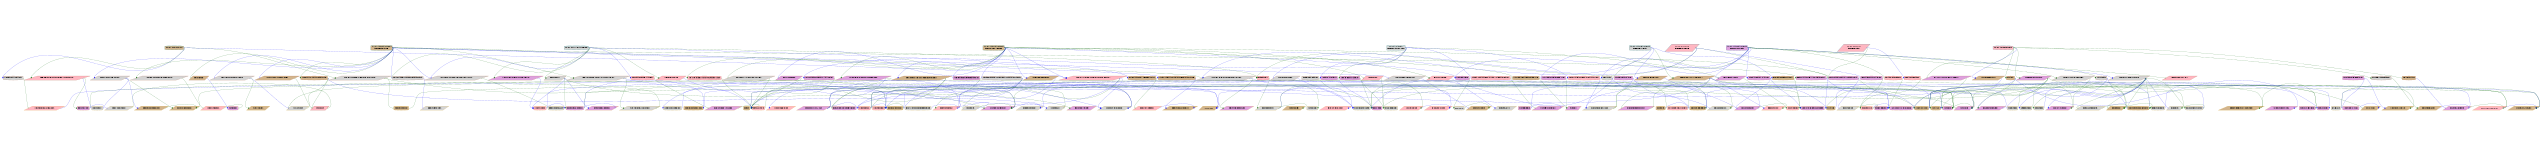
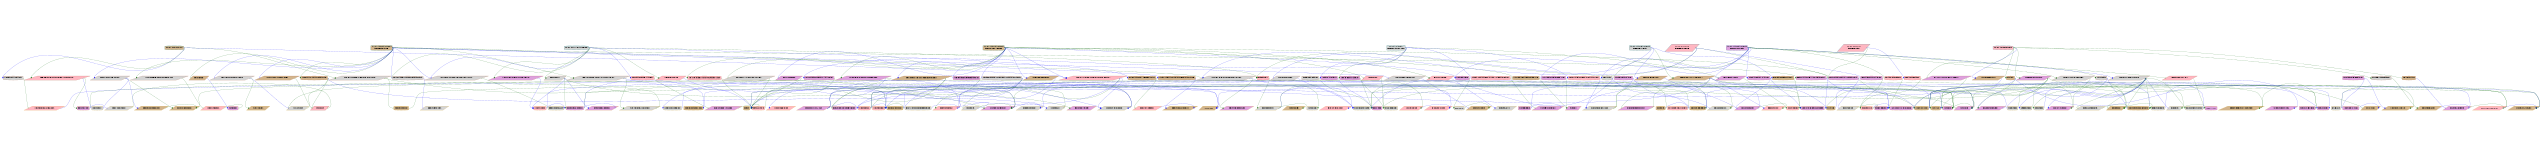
  digraph {
    fontname=Lato
    rankdir=TB
    ranksep="3 equally"
    node [color=goldenrod fillcolor=lightgrey fontname=Lato fontsize=12 shape=parallelogram style=filled]
    edge [arrowhead=box color=darkgreen fontname=Lato headport=w tailport=e]
    n1 [color=teal fillcolor=tan label="How can I avoid losing work?" shape=cylinder]
    n2 [color=teal fillcolor=lightpink label="How can I find and use\nother people's data?"]
    n3 [color=teal fillcolor=lightpink label="How can I find and use\nother people's software?"]
    n4 [color=teal fillcolor=lightpink label="How can I be more productive?" shape=cylinder]
    n5 [color=teal fillcolor=tan label="How can I make it easy for people\nto collaborate with me?" shape=cylinder]
    n6 [color=teal fillcolor=plum label="How can I make it easy for people\nto find and use my data?" shape=cylinder]
    n7 [color=teal label="How can I make it easy\nfor programs to use my data?" shape=cylinder]
    n8 [color=teal fillcolor=tan label="How can I make it easy for people\nto find and use my software?" shape=cylinder]
    n9 [color=teal label="How can I tell if my results are correct?" shape=cylinder]
    n10 [color=teal label="How can I make it easy for people\nto reproduce my results?" shape=cylinder]
    n11 [color=sienna label="Add assertions to the software to document invariants."]
    n12 [color=sienna label="Put everything created by people into version control."]
    n13 [color=sienna fillcolor=plum label="Make every value atomic." shape=cylinder]
    n14 [color=sienna fillcolor=tan label="Automate repetitive tasks."]
    n15 [color=sienna fillcolor=plum label="Avoid duplicating functionality within modules." shape=cylinder]
    n16 [color=sienna label="Provide simple re-runnable end-to-end test cases." shape=cylinder]
    n17 [color=sienna fillcolor=tan label="Build tools." shape=cylinder]
    n18 [color=sienna fillcolor=tan label="Choose a primary communication channel." shape=cylinder]
    n19 [color=sienna fillcolor=lightpink label="Choose an appropriate visualization." shape=cylinder]
    n20 [color=sienna label="Clean up data." shape=cylinder]
    n21 [color=sienna fillcolor=lightpink label="Do code reviews." shape=cylinder]
    n22 [color=sienna fillcolor=tan label="Maintain a checklist of things to do before sharing a change." shape=cylinder]
    n23 [color=sienna fillcolor=tan label="Organize the project consistently." shape=cylinder]
    n24 [color=sienna fillcolor=plum label="Submit data to a reputable DOI issuer." shape=cylinder]
    n25 [color=sienna label="Debug programs."]
    n26 [color=sienna label="Begin programs with explanatory comments."]
    n27 [color=sienna fillcolor=plum label="Don't duplicate code."]
    n28 [color=sienna fillcolor=lightpink label="Don't duplicate large data." shape=cylinder]
    n29 [color=sienna fillcolor=plum label="Only do as much calculation as necessary."]
    n30 [color=sienna fillcolor=plum label="Make requirements/dependencies explicit." shape=cylinder]
    n31 [color=sienna label="Foster a welcoming environment."]
    n32 [color=sienna fillcolor=tan label="Get an ORCID."]
    n33 [color=sienna fillcolor=lightpink label="Give values, functions, and classes meaningful names." shape=cylinder]
    n34 [color=sienna label="Write good commit comments." shape=cylinder]
    n35 [color=sienna fillcolor=plum label="Have the computer repeat things." shape=cylinder]
    n36 [color=sienna fillcolor=plum label="Include a README file explaining project scope."]
    n37 [color=sienna fillcolor=tan label="Isolate project dependencies."]
    n38 [color=sienna fillcolor=plum label="Give every record a unique key." shape=cylinder]
    n39 [color=sienna label="Keep the master copy of every manuscript on the web."]
    n40 [color=sienna fillcolor=plum label="Use meaningful path names." shape=cylinder]
    n41 [color=sienna label="Normalize data." shape=cylinder]
    n42 [color=sienna fillcolor=lightpink label="Prefer open text formats to proprietary non-text formats."]
    n43 [color=sienna label="Find performance bottlenecks." shape=cylinder]
    n44 [color=sienna fillcolor=tan label="Maintain a to-do list for each project."]
    n45 [color=sienna fillcolor=tan label="Represent every analysis step textually."]
    n46 [color=sienna fillcolor=tan label="Record provenance in data."]
    n47 [color=sienna fillcolor=plum label="Record publishing steps in machine-usable form." shape=cylinder]
    n48 [color=sienna label="Use regular layout for spreadsheets."]
    n49 [color=sienna fillcolor=lightpink label="Remove unused code."]
    n50 [color=sienna label="Represent each fact once." shape=cylinder]
    n51 [color=sienna fillcolor=plum label="Re-use libraries rather than writing equivalents." shape=cylinder]
    n52 [color=sienna fillcolor=tan label="Run tests automatically before each commit." shape=cylinder]
    n53 [color=sienna fillcolor=plum label="Search question-and-answer sites." shape=cylinder]
    n54 [color=sienna fillcolor=lightpink label="Search data repositories." shape=cylinder]
    n55 [color=sienna fillcolor=lightpink label="Separate models from views."]
    n56 [color=sienna label="Make it easy to set up a development environment."]
    n57 [color=sienna fillcolor=tan label="Submit software to a reputable DOI issuer." shape=cylinder]
    n58 [color=sienna fillcolor=lightpink label="Use path names that are easy to sort and to match." shape=cylinder]
-   n59 [color=sienna label="Make the explicit citation for projects explicit."]
+   n59 [color=sienna label="Make the preferred citation for projects explicit."]
    n60 [color=sienna label="Make the project's license explicit."]
    n61 [color=sienna fillcolor=plum label="Store raw data exactly as it arrived." shape=cylinder]
    n62 [color=sienna fillcolor=lightpink label="Store work in a remotely-hosted version control repository."]
    n63 [color=sienna fillcolor=plum label="Treat metadata like data."]
    n64 [color=sienna label="Use online collaborative commenting."]
    n65 [color=sienna label="Use configuration files and conditionals rather than commenting." shape=cylinder]
    n66 [color=sienna fillcolor=lightpink label="Use dictionaries."]
    n67 [color=sienna fillcolor=plum label="Use efficient data structures."]
    n68 [color=sienna fillcolor=tan label="Break programs into short, self-contained functions."]
    n69 [color=sienna fillcolor=lightpink label="Use text values that are easy to match with regular expressions." shape=cylinder]
    n70 [color=sienna fillcolor=tan label="Use more hardware." shape=cylinder]
    n71 [color=sienna fillcolor=plum label="Use an open license." shape=cylinder]
    n72 [color=sienna label="Use a package manager."]
    n73 [color=sienna label="Store data in a relational database."]
    n74 [color=sienna fillcolor=lightpink label="Write readable software."]
    n75 [color=sienna fillcolor=plum label="Write unit tests to specify and check behavior."]
    n76 [fillcolor=plum label="Adding Files to a Repository"]
    n77 [label="Aggregating Data" shape=cylinder]
    n78 [fillcolor=tan label="Barriers to Participation"]
    n79 [label="Publishing a Blog"]
    n80 [fillcolor=lightpink label="Specifying Citations"]
    n81 [fillcolor=tan label="Specifying a License"]
    n82 [fillcolor=lightpink label="Writing a README File"]
    n83 [fillcolor=plum label="Boolean Operators" shape=cylinder]
    n84 [fillcolor=tan label="Understanding The Call Stack" shape=cylinder]
    n85 [label="Choosing Good Path Names"]
    n86 [label="Where to Host a Repository" shape=cylinder]
    n87 [fillcolor=plum label="Choosing a Good Visualization"]
    n88 [fillcolor=tan label="Creating a Code of Conduct"]
    n89 [label="Doing Code Reviews"]
    n90 [fillcolor=tan label="Creating a Commit Checklist"]
    n91 [fillcolor=plum label="Computer Architecture"]
    n92 [fillcolor=tan label="Conditional Expressions" shape=cylinder]
    n93 [fillcolor=lightpink label="Continuous Integration"]
    n94 [label="Coverage Analysis"]
    n95 [label="Creating a Database" shape=cylinder]
    n96 [label="Creating Integrity Tests"]
    n97 [label="Creating a Repository"]
    n98 [label="Introducing CSV" shape=cylinder]
    n99 [label="Data Design"]
    n100 [fillcolor=plum label="Data Hygiene" shape=cylinder]
    n101 [fillcolor=lightpink label="Basic Types and Conversion"]
    n102 [label="Defensive Programming" shape=cylinder]
    n103 [fillcolor=plum label="Documenting Software Requirements" shape=cylinder]
    n104 [fillcolor=lightpink label="Environment Variables"]
    n105 [fillcolor=plum label="Exporting OpenRefine History"]
    n106 [label="Filename Extensions"]
    n107 [fillcolor=lightpink label="How the Filesystem is Laid Out" shape=cylinder]
    n108 [label="Filtering Data" shape=cylinder]
    n109 [fillcolor=tan label="Finding Files" shape=cylinder]
    n110 [label="Finding Software"]
    n111 [fillcolor=plum label="Formatting Spreadsheets"]
    n112 [fillcolor=plum label="Using DOIs"]
    n113 [fillcolor=lightpink label="Writing Good Commit Comments"]
    n114 [fillcolor=plum label="Handling Missing Data"]
    n115 [label="Identify Starting Points"]
    n116 [label="Ignoring Files"]
    n117 [fillcolor=lightpink label="Installing Software"]
    n118 [fillcolor=tan label="Introducing OpenRefine" shape=cylinder]
    n119 [fillcolor=tan label="Introducing Relational Databases" shape=cylinder]
    n120 [label="Introducing Version Control"]
    n121 [color=sienna fillcolor=lightpink label="Issue Tracking"]
    n122 [label="Combining Data Using Join" shape=cylinder]
    n123 [fillcolor=plum label="Logging Program Execution"]
    n124 [label="Managing Email"]
    n125 [fillcolor=tan label="Creating, Deleting, and Managing Files"]
    n126 [fillcolor=tan label="Merging Changes"]
    n127 [fillcolor=lightpink label="Storing Metadata" shape=cylinder]
+   n128 [fillcolor=plum label="Models vs. Views" shape=cylinder]
    n129 [fillcolor=plum label="Navigating the File System"]
    n130 [fillcolor=plum label="Noble's Rules for Organizing Projects" shape=cylinder]
    n131 [label="Open Licenses" shape=cylinder]
    n132 [fillcolor=plum label="Pipes and Filters" shape=cylinder]
    n133 [fillcolor=tan label=Plotting shape=cylinder]
    n134 [fillcolor=tan label="Profiling Performance"]
    n135 [fillcolor=lightpink label="Configuring Programs"]
    n136 [label="Programming Databases"]
    n137 [fillcolor=lightpink label="Programming Style" shape=cylinder]
    n138 [label="Python Dictionaries" shape=cylinder]
    n139 [fillcolor=tan label="Lists in Python"]
    n140 [fillcolor=plum label="Reading CSV Files" shape=cylinder]
    n141 [fillcolor=plum label="Reading Error Messages"]
    n142 [fillcolor=lightpink label="Recording History"]
    n143 [fillcolor=plum label="Reproducibility and All That"]
    n144 [fillcolor=lightpink label="Reviewing Version History"]
    n145 [fillcolor=lightpink label="Searching Online" shape=cylinder]
    n146 [fillcolor=tan label="Selecting Data"]
    n147 [fillcolor=plum label="Setting Up for Development"]
    n148 [label="Taschuk's Rules for Project Dependencies" shape=cylinder]
    n149 [label="Task Farming" shape=cylinder]
    n150 [fillcolor=plum label="Tracing Program Execution" shape=cylinder]
    n151 [fillcolor=plum label="Tracking Provenance"]
    n152 [label="Updating Data" shape=cylinder]
    n153 [fillcolor=tan label="Updating a Repository" shape=cylinder]
    n154 [label="Using a Package Manager" shape=cylinder]
    n155 [label="Using Branches" shape=cylinder]
    n156 [fillcolor=plum label="Using a Plain Text Editor" shape=cylinder]
    n157 [fillcolor=tan label="Using Hypothes.is"]
    n158 [fillcolor=plum label="Using Libraries"]
    n159 [fillcolor=tan label="Using Make" shape=cylinder]
    n160 [fillcolor=tan label="Using NumPy" shape=cylinder]
    n161 [fillcolor=plum label="Using OpenRefine" shape=cylinder]
    n162 [fillcolor=plum label="Using ORCIDs" shape=cylinder]
    n163 [fillcolor=plum label="Using Pandas" shape=cylinder]
    n164 [fillcolor=plum label="Using Regular Expressions"]
    n165 [label="Using Web-based Authoring Tools"]
    n166 [fillcolor=tan label="Variable Scope"]
    n167 [fillcolor=tan label="Variables and Assignment"]
    n168 [fillcolor=plum label="What Not to Put in Version Control" shape=cylinder]
    n169 [fillcolor=lightpink label="Writing Functions" shape=cylinder]
    n170 [fillcolor=lightpink label="Writing Programs" shape=cylinder]
    n171 [fillcolor=plum label="Writing Loops in Python" shape=cylinder]
    n172 [fillcolor=tan label="Writing Loops in the Shell"]
    n173 [fillcolor=tan label="Writing Shell Scripts" shape=cylinder]
    n174 [fillcolor=lightpink label="Writing Unit Tests" shape=cylinder]
    subgraph sub_1 {
      rank=same
      n1
      n2
      n3
      n4
      n5
      n6
      n7
      n8
      n9
      n10
    }
    subgraph sub_2 {
      rank=same
      n11
      n12
      n13
      n14
      n15
      n16
      n17
      n18
      n19
      n20
      n21
      n22
      n23
      n24
      n25
      n26
      n27
      n28
      n29
      n30
      n31
      n32
      n33
      n34
      n35
      n36
      n37
      n38
      n39
      n40
      n41
      n42
      n43
      n44
      n45
      n46
      n47
      n48
      n49
      n50
      n51
      n52
      n53
      n54
      n55
      n56
      n57
      n58
      n59
      n60
      n61
      n62
      n63
      n64
      n65
      n66
      n67
      n68
      n69
      n70
      n71
      n72
      n73
      n74
      n75
    }
    subgraph sub_3 {
      rank=same
      n76
      n77
      n78
      n79
      n80
      n81
      n82
      n83
      n84
      n85
      n86
      n87
      n88
      n89
      n90
      n91
      n92
      n93
      n94
      n95
      n96
      n97
      n98
      n99
      n100
      n101
      n102
      n103
      n104
      n105
      n106
      n107
      n108
      n109
      n110
      n111
      n112
      n113
      n114
      n115
      n116
      n117
      n118
      n119
      n120
      n121
      n122
      n123
      n124
      n125
      n126
      n127
+     n128
      n129
      n130
      n131
      n132
      n133
      n134
      n135
      n136
      n137
      n138
      n139
      n140
      n141
      n142
      n143
      n144
      n145
      n146
      n147
      n148
      n149
      n150
      n151
      n152
      n153
      n154
      n155
      n156
      n157
      n158
      n159
      n160
      n161
      n162
      n163
      n164
      n165
      n166
      n167
      n168
      n169
      n170
      n171
      n172
      n173
      n174
    }
    n1 -> n12
    n1 -> n34 [color=blue]
    n1 -> n42
    n1 -> n62 [color=blue]
    n2 -> n51 [arrowhead=odot]
    n2 -> n54 [color=blue]
    n3 -> n21
    n3 -> n51 [arrowhead=odot]
    n3 -> n53 [arrowhead=odot color=blue]
    n3 -> n72 [arrowhead=odot color=blue]
    n4 -> n14 [color=blue]
    n4 -> n17
    n4 -> n29 [arrowhead=odot]
    n4 -> n43
    n4 -> n67
    n4 -> n70 [arrowhead=odot]
    n5 -> n11 [arrowhead=odot color=blue]
    n5 -> n16 [arrowhead=odot color=blue]
    n5 -> n18
    n5 -> n22 [color=blue]
    n5 -> n31 [color=blue]
    n5 -> n32 [arrowhead=odot]
    n5 -> n39
    n5 -> n44 [arrowhead=odot color=blue]
    n5 -> n47
    n5 -> n56 [arrowhead=odot]
    n5 -> n59
    n5 -> n60 [arrowhead=odot color=blue]
    n5 -> n64 [arrowhead=odot color=blue]
    n6 -> n20 [color=blue]
    n6 -> n24 [arrowhead=odot color=blue]
    n6 -> n28 [arrowhead=odot]
    n6 -> n40 [arrowhead=odot]
    n6 -> n41
    n6 -> n48
    n6 -> n55 [arrowhead=odot]
    n6 -> n61 [color=blue]
    n6 -> n63 [arrowhead=odot color=blue]
    n6 -> n71 [arrowhead=odot color=blue]
    n6 -> n73 [color=blue]
    n7 -> n13 [color=blue]
    n7 -> n15 [color=blue]
    n7 -> n38
    n7 -> n58 [color=blue]
    n7 -> n63 [arrowhead=odot]
    n7 -> n69 [arrowhead=odot color=blue]
    n8 -> n26 [arrowhead=odot]
    n8 -> n27 [arrowhead=odot color=blue]
    n8 -> n30 [arrowhead=odot color=blue]
    n8 -> n33
    n8 -> n36
    n8 -> n37 [color=blue]
    n8 -> n49
    n8 -> n51 [arrowhead=odot]
    n8 -> n57 [arrowhead=odot]
    n8 -> n62 [color=blue]
    n8 -> n65 [arrowhead=odot color=blue]
    n8 -> n66 [arrowhead=odot]
    n8 -> n68 [color=blue]
    n8 -> n71 [color=blue]
    n9 -> n11 [arrowhead=odot color=blue]
    n9 -> n16 [arrowhead=odot]
    n9 -> n19 [color=blue]
    n9 -> n21
    n9 -> n25
    n9 -> n52 [color=blue]
    n9 -> n74
    n9 -> n75
    n10 -> n23 [color=blue]
    n10 -> n45
    n10 -> n46 [color=blue]
    n10 -> n56 [color=blue]
    n11 -> n102 [arrowhead=odot]
    n12 -> n76
    n12 -> n153 [arrowhead=odot]
    n13 -> n100 [arrowhead=odot color=blue]
    n14 -> n173 [arrowhead=odot color=blue]
    n15 -> n137
    n16 -> n96 [arrowhead=odot color=blue]
    n17 -> n132 [color=blue]
    n17 -> n170 [color=blue]
    n17 -> n173
    n18 -> n79 [arrowhead=odot]
    n18 -> n121 [arrowhead=odot]
    n18 -> n124 [color=blue]
    n19 -> n87 [arrowhead=odot]
    n20 -> n100 [color=blue]
    n20 -> n118 [arrowhead=odot color=blue]
    n21 -> n89
    n22 -> n90 [color=blue]
    n23 -> n130
    n24 -> n112 [arrowhead=odot]
    n25 -> n123 [color=blue]
    n25 -> n141
    n25 -> n150
    n25 -> n174 [color=blue]
    n26 -> n137
    n27 -> n137
    n28 -> n168
    n29 -> n159 [arrowhead=odot]
    n30 -> n103 [arrowhead=odot]
    n31 -> n78
    n31 -> n88 [color=blue]
    n31 -> n115 [arrowhead=odot color=blue]
    n32 -> n162 [color=blue]
    n33 -> n137 [arrowhead=odot]
    n34 -> n113 [arrowhead=odot]
    n35 -> n171 [arrowhead=odot color=blue]
    n35 -> n172 [color=blue]
    n36 -> n82 [color=blue]
    n36 -> n103 [arrowhead=odot]
    n37 -> n148 [arrowhead=odot color=blue]
    n38 -> n100 [arrowhead=odot]
    n38 -> n138
    n39 -> n120 [color=blue]
    n39 -> n165
    n40 -> n85 [arrowhead=odot color=blue]
    n40 -> n106 [arrowhead=odot color=blue]
    n41 -> n111 [arrowhead=odot color=blue]
    n41 -> n119 [arrowhead=odot color=blue]
    n42 -> n98 [arrowhead=odot color=blue]
    n42 -> n140
    n43 -> n134
    n44 -> n121 [arrowhead=odot]
    n45 -> n105 [arrowhead=odot]
    n45 -> n142 [color=blue]
    n45 -> n159 [arrowhead=odot color=blue]
    n45 -> n170 [arrowhead=odot color=blue]
    n45 -> n173 [arrowhead=odot]
    n46 -> n151 [arrowhead=odot color=blue]
    n47 -> n159 [color=blue]
    n47 -> n173 [arrowhead=odot color=blue]
    n48 -> n111
    n49 -> n94 [color=blue]
    n50 -> n100
    n51 -> n110 [arrowhead=odot color=blue]
    n51 -> n158 [arrowhead=odot]
    n52 -> n93 [arrowhead=odot]
    n53 -> n145
    n54 -> n145 [arrowhead=odot]
+   n55 -> n128
    n56 -> n147
    n56 -> n154 [color=blue]
    n57 -> n112
    n58 -> n85 [color=blue]
    n59 -> n80 [arrowhead=odot]
    n60 -> n81 [arrowhead=odot color=blue]
    n61 -> n130 [color=blue]
    n61 -> n151 [arrowhead=odot color=blue]
    n62 -> n86 [color=blue]
    n62 -> n116 [arrowhead=odot]
    n62 -> n120 [color=blue]
    n63 -> n127
    n64 -> n79 [arrowhead=odot color=blue]
    n64 -> n157
    n65 -> n92 [color=blue]
    n65 -> n135
    n65 -> n137 [arrowhead=odot color=blue]
    n66 -> n138 [arrowhead=odot]
    n67 -> n138 [arrowhead=odot]
    n67 -> n139 [arrowhead=odot]
    n67 -> n160
    n67 -> n163
    n68 -> n137 [arrowhead=odot]
    n68 -> n169 [arrowhead=odot]
    n69 -> n164 [arrowhead=odot]
    n70 -> n91 [arrowhead=odot color=blue]
    n71 -> n131
    n72 -> n154 [color=blue]
    n73 -> n77 [color=blue]
    n73 -> n95
    n73 -> n99 [arrowhead=odot color=blue]
    n73 -> n108
    n73 -> n114 [color=blue]
    n73 -> n119 [arrowhead=odot]
    n73 -> n122
    n73 -> n136 [arrowhead=odot]
    n73 -> n146 [arrowhead=odot]
    n73 -> n152 [arrowhead=odot color=blue]
    n74 -> n137 [color=blue]
    n75 -> n174 [color=blue]
    n76 -> n97 [color=blue headport=e]
    n76 -> n120 [arrowhead=odot headport=e]
    n77 -> n114 [headport=e]
    n78 -> n124 [arrowhead=odot headport=e]
    n79 -> n165 [arrowhead=odot headport=e]
    n80 -> n162 [arrowhead=odot headport=e]
    n84 -> n166 [color=blue headport=e]
    n85 -> n106 [headport=e]
    n85 -> n109 [arrowhead=odot headport=e]
    n86 -> n120 [arrowhead=odot color=blue headport=e]
    n87 -> n133 [arrowhead=odot headport=e]
    n88 -> n78 [headport=e]
    n89 -> n126 [headport=e]
    n89 -> n144 [color=blue headport=e]
    n89 -> n155 [headport=e]
    n91 -> n101 [arrowhead=odot headport=e]
    n92 -> n83 [arrowhead=odot color=blue headport=e]
    n93 -> n90 [color=blue headport=e]
    n95 -> n122 [arrowhead=odot color=blue headport=e]
    n97 -> n120 [color=blue headport=e]
    n99 -> n122 [arrowhead=odot headport=e]
    n100 -> n99 [headport=e]
    n101 -> n167 [color=blue headport=e]
    n105 -> n118 [headport=e]
    n108 -> n119 [arrowhead=odot color=blue headport=e]
    n109 -> n107 [arrowhead=odot color=blue headport=e]
    n110 -> n145 [arrowhead=odot headport=e]
    n113 -> n76 [arrowhead=odot color=blue headport=e]
    n114 -> n146 [arrowhead=odot headport=e]
    n115 -> n121 [arrowhead=odot headport=e]
    n116 -> n76 [headport=e]
    n117 -> n104 [color=blue headport=e]
    n118 -> n111 [arrowhead=odot color=blue headport=e]
    n125 -> n156 [arrowhead=odot headport=e]
    n131 -> n81 [headport=e]
    n133 -> n158 [color=blue headport=e]
    n133 -> n163 [headport=e]
    n134 -> n91 [arrowhead=odot color=blue headport=e]
    n135 -> n83 [color=blue headport=e]
    n135 -> n104 [arrowhead=odot color=blue headport=e]
    n135 -> n116 [arrowhead=odot color=blue headport=e]
    n136 -> n146 [headport=e]
    n137 -> n169 [headport=e]
    n140 -> n98 [arrowhead=odot color=blue headport=e]
    n140 -> n163 [headport=e]
    n143 -> n103 [arrowhead=odot color=blue headport=e]
    n143 -> n127 [headport=e]
    n143 -> n135 [arrowhead=odot color=blue headport=e]
    n143 -> n151 [arrowhead=odot color=blue headport=e]
    n145 -> n83 [color=blue headport=e]
    n146 -> n119 [headport=e]
    n148 -> n135 [arrowhead=odot color=blue headport=e]
    n149 -> n91 [arrowhead=odot color=blue headport=e]
    n149 -> n172 [headport=e]
    n150 -> n84 [color=blue headport=e]
    n150 -> n123 [arrowhead=odot color=blue headport=e]
    n150 -> n167 [arrowhead=odot headport=e]
    n151 -> n142 [headport=e]
    n152 -> n146 [headport=e]
    n153 -> n76 [headport=e]
    n154 -> n107 [arrowhead=odot headport=e]
    n154 -> n117 [headport=e]
    n158 -> n167 [headport=e]
    n159 -> n173 [arrowhead=odot color=blue headport=e]
    n160 -> n101 [arrowhead=odot headport=e]
    n160 -> n158 [arrowhead=odot headport=e]
    n161 -> n118 [arrowhead=odot color=blue headport=e]
    n161 -> n164 [arrowhead=odot color=blue headport=e]
    n163 -> n101 [arrowhead=odot headport=e]
    n163 -> n158 [arrowhead=odot headport=e]
    n166 -> n167 [arrowhead=odot color=blue headport=e]
    n169 -> n92 [arrowhead=odot headport=e]
    n169 -> n166 [color=blue headport=e]
    n170 -> n158 [headport=e]
    n170 -> n160 [color=blue headport=e]
    n170 -> n163 [arrowhead=odot headport=e]
    n170 -> n169 [arrowhead=odot color=blue headport=e]
    n171 -> n139 [color=blue headport=e]
    n173 -> n125 [headport=e]
    n173 -> n129 [color=blue headport=e]
    n173 -> n132 [color=blue headport=e]
    n173 -> n156 [arrowhead=odot headport=e]
    n174 -> n102 [color=blue headport=e]
    n174 -> n169 [color=blue headport=e]
  }
